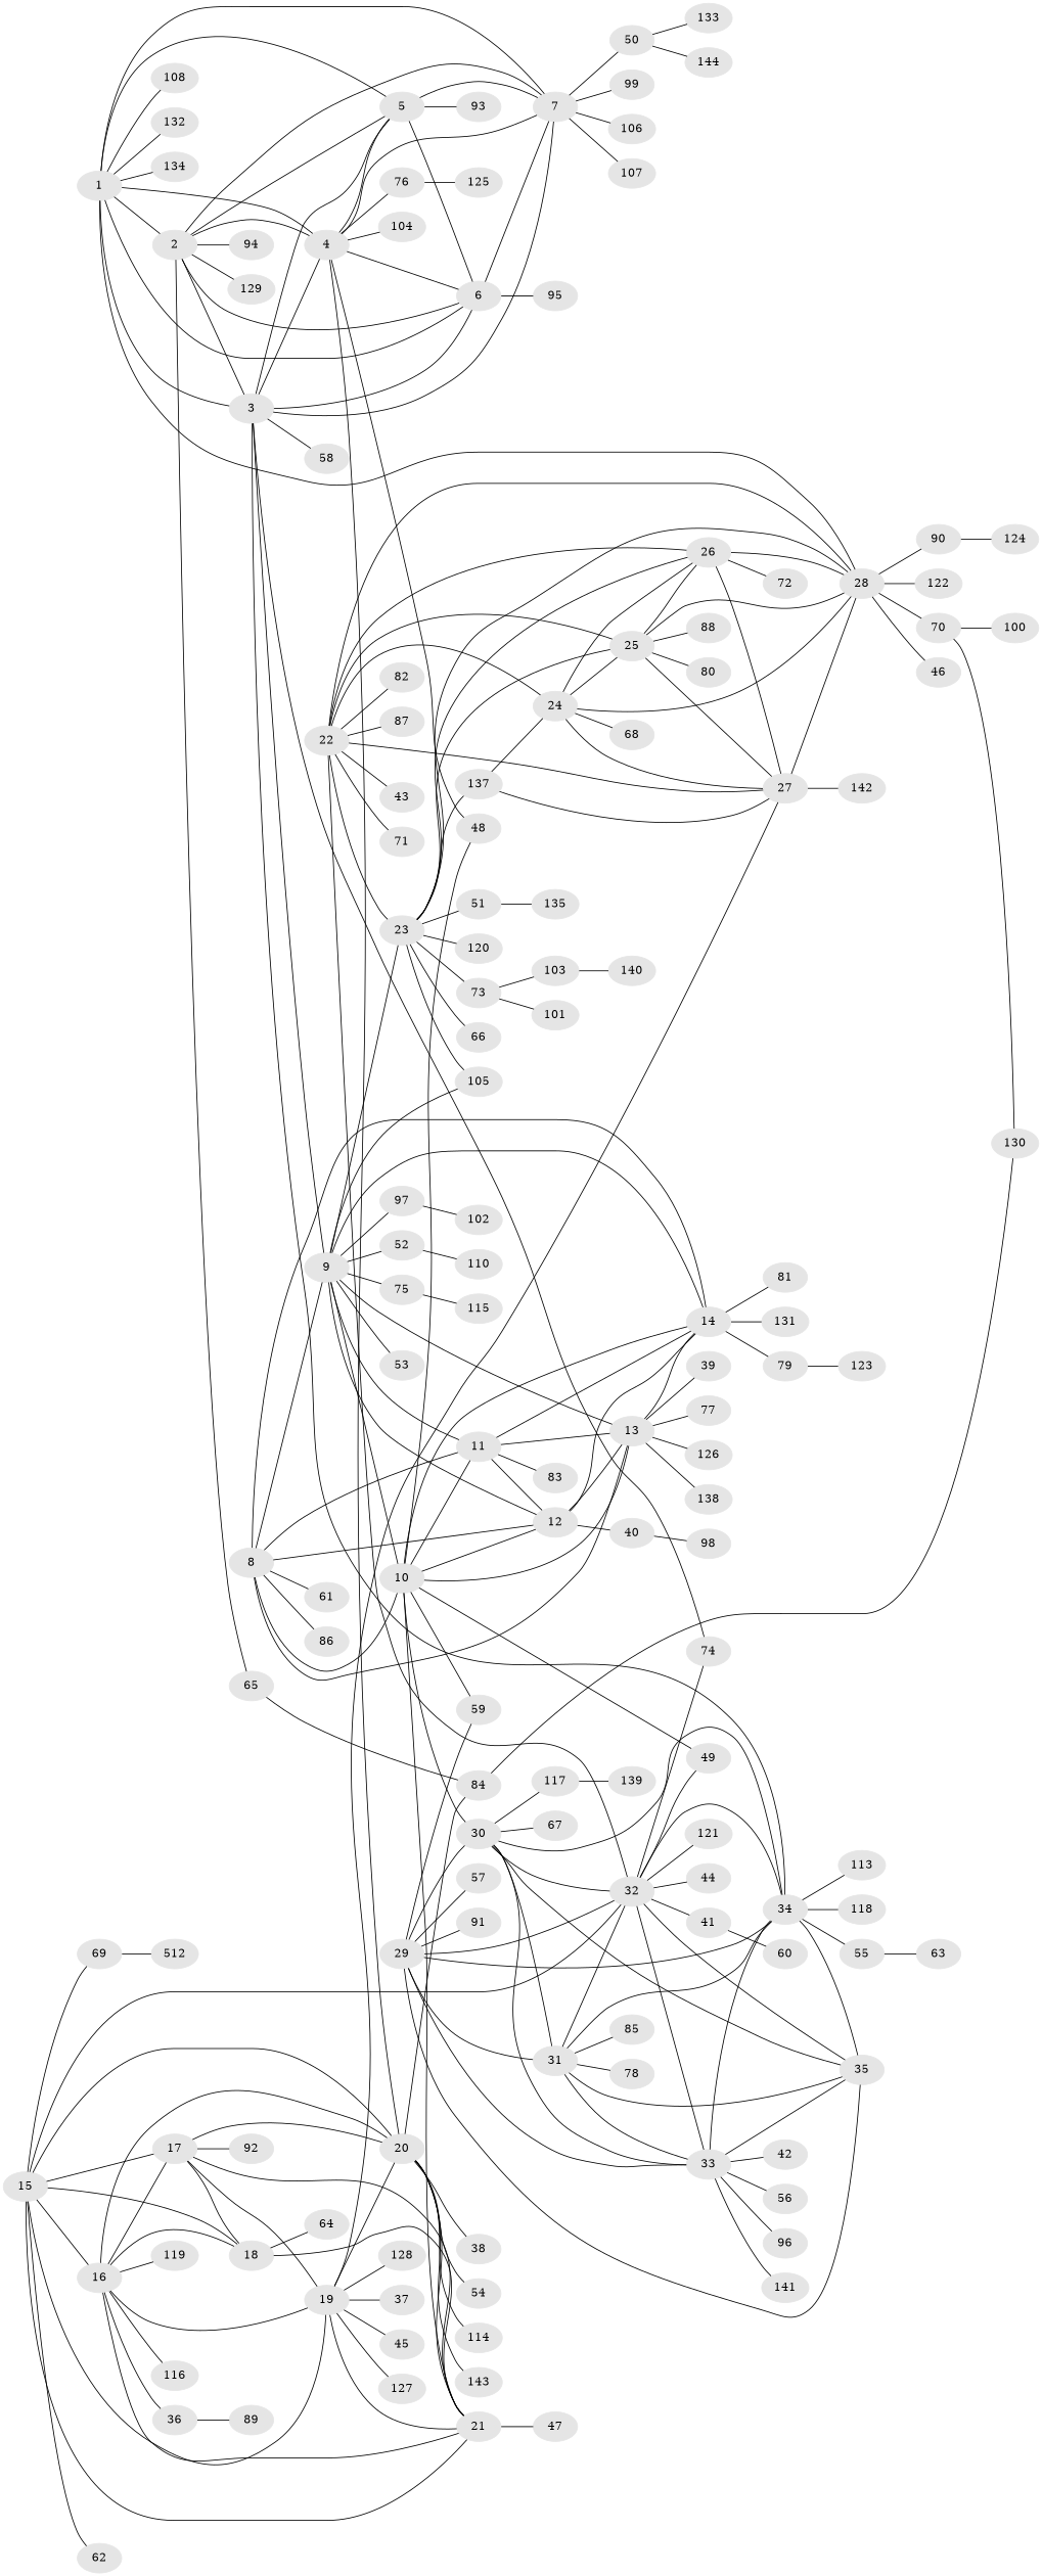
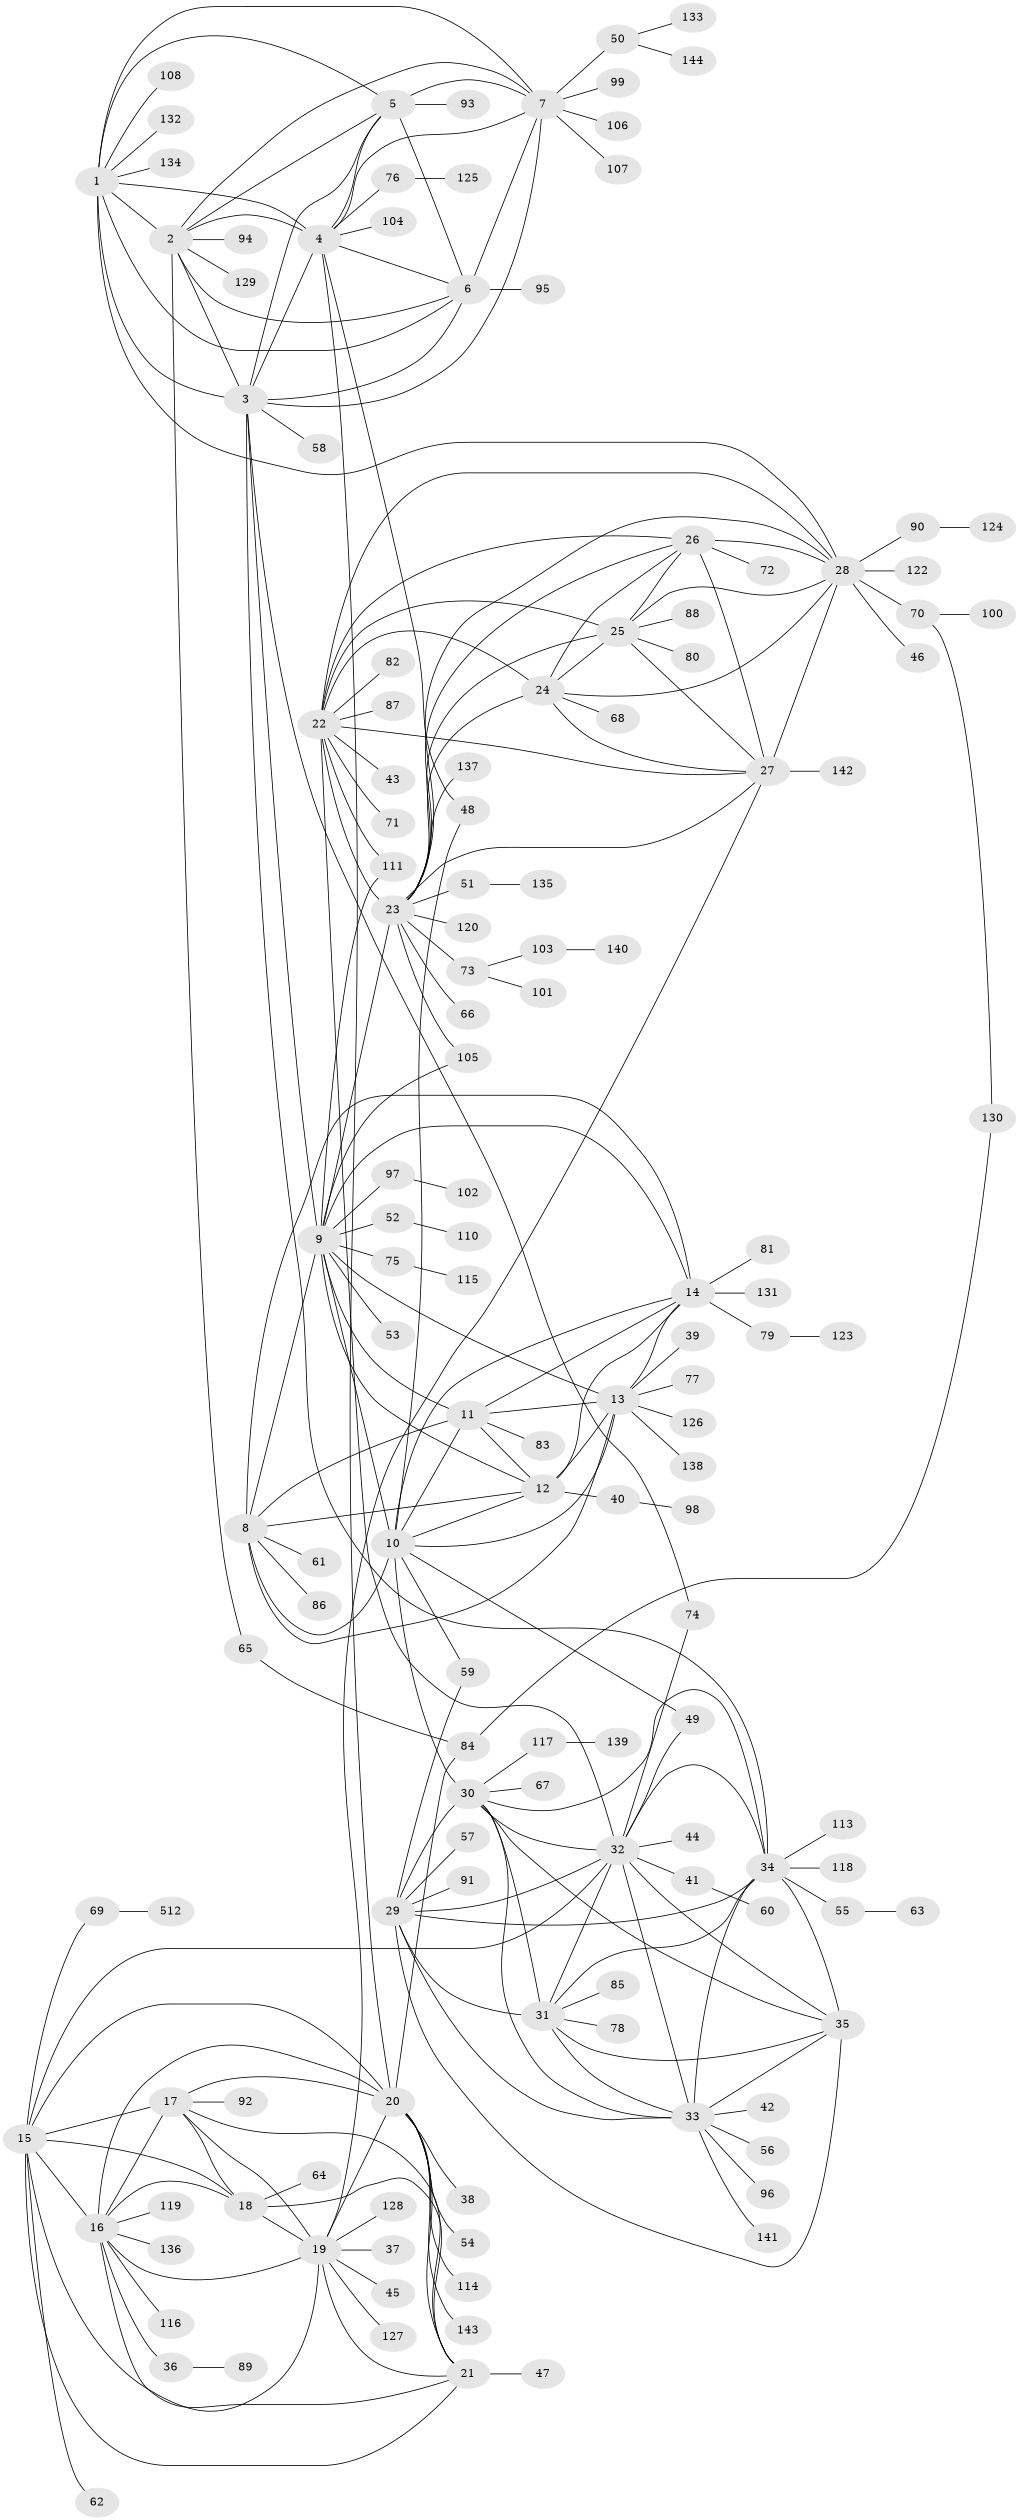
  graph {
    fontname="DejaVu Serif"
    rankdir=LR
    node [color=gray90 fontname="DejaVu Serif" style=filled]
    edge [fontname="DejaVu Serif"]
    1
    2
    3
    4
    5
    6
    7
    28
    108
    132
    134
    65
    94
    129
    9
    34
    58
    74
    20
    48
    76
    104
    93
    95
    50
    99
    106
    107
    46
    70
    90
    122
    84
    10
    11
    12
    13
    14
    23
    52
    53
    75
    97
    105
+   111
    35
    55
    113
    118
    21
    38
    54
    114
    143
    125
    133
    144
    8
    61
    86
    30
    49
    59
    83
    40
    39
    77
    126
    138
    79
    81
    131
    27
    24
    25
    26
    51
    66
    73
    120
    137
    110
    115
    102
    47
    32
    31
    33
    67
    117
    98
    123
    15
    16
    17
    18
    19
    62
    69
    36
    116
    119
+   136
    92
    64
    37
    45
    127
    128
    41
    44
-   121
    n113 [label=512]
    89
    142
    130
    22
    43
    71
    82
    87
    68
    80
    88
    72
    135
    101
    103
    100
    124
    29
    57
    91
    78
    85
    42
    56
    96
    141
    139
    60
    63
    140
    1 -- 2
    1 -- 3
    1 -- 4
    1 -- 5
    1 -- 6
    1 -- 7
    1 -- 28
    1 -- 108
    1 -- 132
    1 -- 134
    2 -- 3
    2 -- 4
    2 -- 5
    2 -- 6
    2 -- 7
    2 -- 65
    2 -- 94
    2 -- 129
    3 -- 4
    3 -- 5
    3 -- 6
    3 -- 7
    3 -- 9
    3 -- 34
    3 -- 58
    3 -- 74
    4 -- 5
    4 -- 6
    4 -- 7
    4 -- 20
    4 -- 48
    4 -- 76
    4 -- 104
    5 -- 6
    5 -- 7
    5 -- 93
    6 -- 7
    6 -- 95
    7 -- 50
    7 -- 99
    7 -- 106
    7 -- 107
    28 -- 46
    28 -- 70
    28 -- 90
    28 -- 122
    65 -- 84
    9 -- 10
    9 -- 11
    9 -- 12
    9 -- 13
    9 -- 14
    9 -- 23
    9 -- 52
    9 -- 53
    9 -- 75
    9 -- 97
    9 -- 105
+   9 -- 111
    34 -- 35
    34 -- 55
    34 -- 113
    34 -- 118
    20 -- 84
    20 -- 21
    20 -- 38
    20 -- 54
    20 -- 114
    20 -- 143
    76 -- 125
    50 -- 133
    50 -- 144
    70 -- 130
    70 -- 100
    90 -- 124
    84 -- 130
    10 -- 48
    10 -- 11
    10 -- 12
    10 -- 13
    10 -- 14
-   10 -- 21
    10 -- 30
    10 -- 49
    10 -- 59
    11 -- 12
    11 -- 13
    11 -- 14
    11 -- 83
    12 -- 13
    12 -- 14
    12 -- 40
    13 -- 14
    13 -- 39
    13 -- 77
    13 -- 126
    13 -- 138
    14 -- 79
    14 -- 81
    14 -- 131
    23 -- 28
    23 -- 105
-   137 -- 27
-   137 -- 24
+   23 -- 27
+   23 -- 24
    23 -- 25
    23 -- 26
    23 -- 51
    23 -- 66
    23 -- 73
    23 -- 120
    23 -- 137
    52 -- 110
    75 -- 115
    97 -- 102
    55 -- 63
    21 -- 47
    8 -- 9
    8 -- 10
    8 -- 11
    8 -- 12
    8 -- 13
    8 -- 14
    8 -- 61
    8 -- 86
    30 -- 34
    30 -- 35
    30 -- 32
    30 -- 31
    30 -- 33
    30 -- 67
    30 -- 117
    40 -- 98
    79 -- 123
    27 -- 28
    27 -- 142
    24 -- 28
    24 -- 27
    24 -- 25
    24 -- 26
    24 -- 68
    25 -- 28
    25 -- 27
    25 -- 26
    25 -- 80
    25 -- 88
    26 -- 28
    26 -- 27
    26 -- 72
    51 -- 135
    73 -- 101
    73 -- 103
    32 -- 34
    32 -- 74
    32 -- 35
    32 -- 49
    32 -- 33
    32 -- 41
    32 -- 44
-   32 -- 121
    31 -- 34
    31 -- 35
    31 -- 32
    31 -- 33
    31 -- 78
    31 -- 85
    33 -- 34
    33 -- 35
    33 -- 42
    33 -- 56
    33 -- 96
    33 -- 141
    117 -- 139
    15 -- 20
    15 -- 21
    15 -- 32
    15 -- 16
    15 -- 17
    15 -- 18
    15 -- 19
    15 -- 62
    15 -- 69
    16 -- 20
    16 -- 21
    16 -- 17
    16 -- 18
    16 -- 19
    16 -- 36
    16 -- 116
    16 -- 119
+   16 -- 136
    17 -- 20
    17 -- 21
    17 -- 18
    17 -- 19
    17 -- 92
    18 -- 21
+   18 -- 19
    18 -- 64
    19 -- 20
    19 -- 21
    19 -- 27
    19 -- 37
    19 -- 45
    19 -- 127
    19 -- 128
    69 -- n113
    36 -- 89
    41 -- 60
    22 -- 28
    22 -- 23
+   22 -- 111
    22 -- 27
    22 -- 24
    22 -- 25
    22 -- 26
    22 -- 32
    22 -- 43
    22 -- 71
    22 -- 82
    22 -- 87
    103 -- 140
    29 -- 34
    29 -- 35
    29 -- 30
    29 -- 59
    29 -- 32
    29 -- 31
    29 -- 33
    29 -- 57
    29 -- 91
  }
